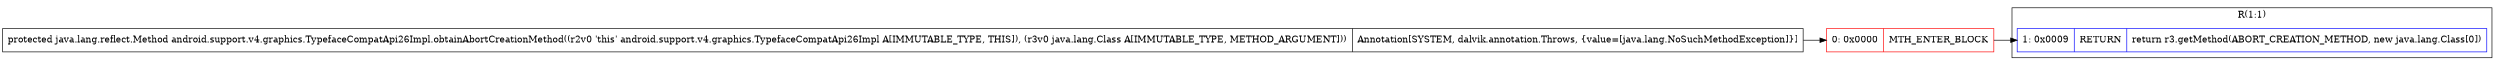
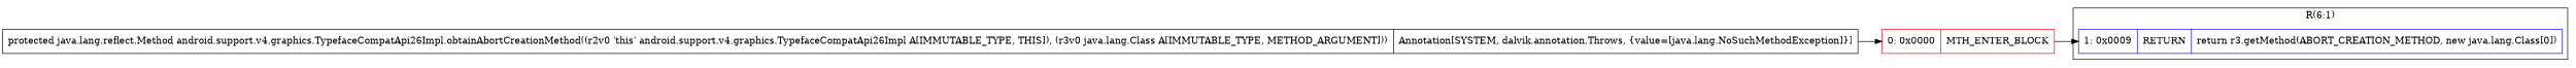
  digraph {
    rankdir=LR
    node [shape=record]
    n1 [color=blue label="{1\:\ 0x0009|RETURN\l|return r3.getMethod(ABORT_CREATION_METHOD, new java.lang.Class[0])\l}"]
    n2 [color=red label="{0\:\ 0x0000|MTH_ENTER_BLOCK\l}"]
    n3 [label="{protected java.lang.reflect.Method android.support.v4.graphics.TypefaceCompatApi26Impl.obtainAbortCreationMethod((r2v0 'this' android.support.v4.graphics.TypefaceCompatApi26Impl A[IMMUTABLE_TYPE, THIS]), (r3v0 java.lang.Class A[IMMUTABLE_TYPE, METHOD_ARGUMENT]))  | Annotation[SYSTEM, dalvik.annotation.Throws, \{value=[java.lang.NoSuchMethodException]\}]\l}"]
    subgraph cluster_1 {
-     label="R(1:1)"
+     label="R(6:1)"
      n1
    }
    n2 -> n1
    n3 -> n2
  }
